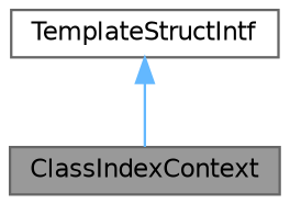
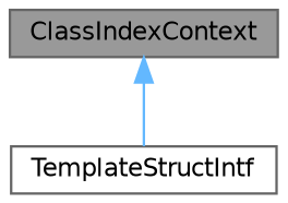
  digraph {
    node [color=gray40 fontname=Helvetica fontsize=10 shape=box style=filled]
    n1 [fillcolor=grey60 fontcolor=black height=0.2 label=ClassIndexContext width=0.4]
    n2 [fillcolor=white height=0.2 label=TemplateStructIntf width=0.4]
-   n2 -> n1 [color=steelblue1 dir=back fontname=Helvetica fontsize=10 labelfontname=Helvetica labelfontsize=10 style=solid]
+   n1 -> n2 [color=steelblue1 dir=back fontname=Helvetica fontsize=10 labelfontname=Helvetica labelfontsize=10 style=solid]
  }
